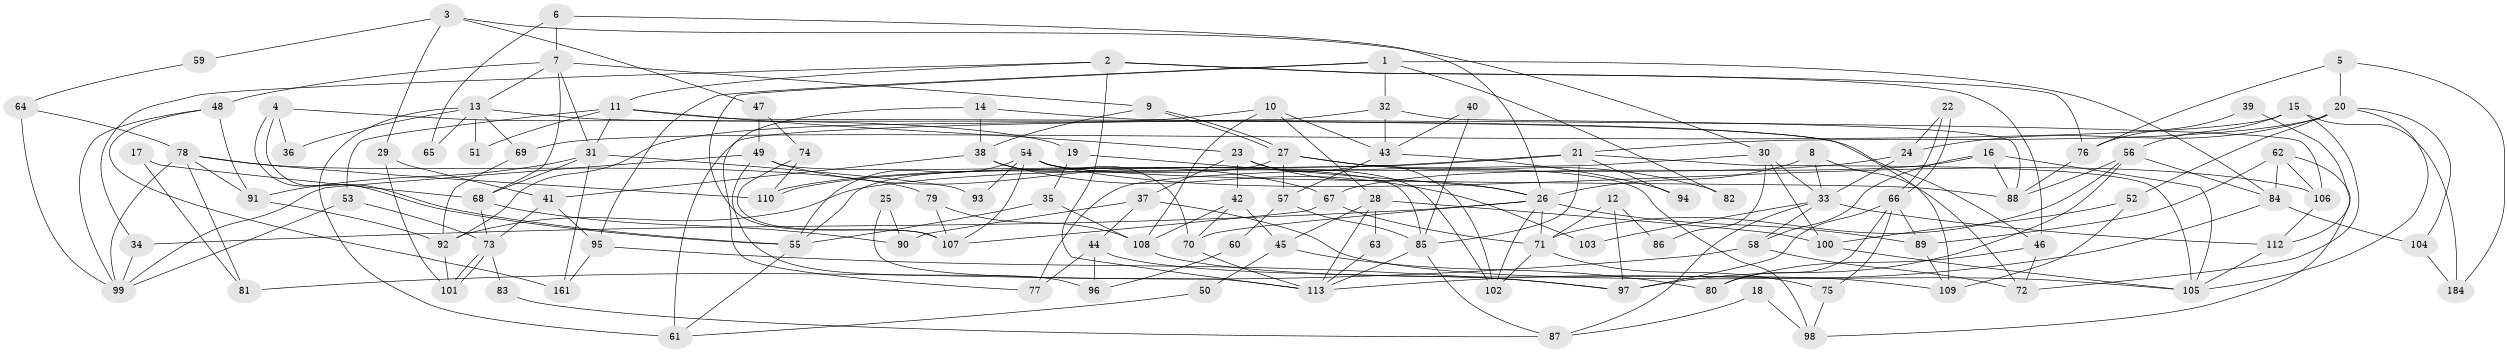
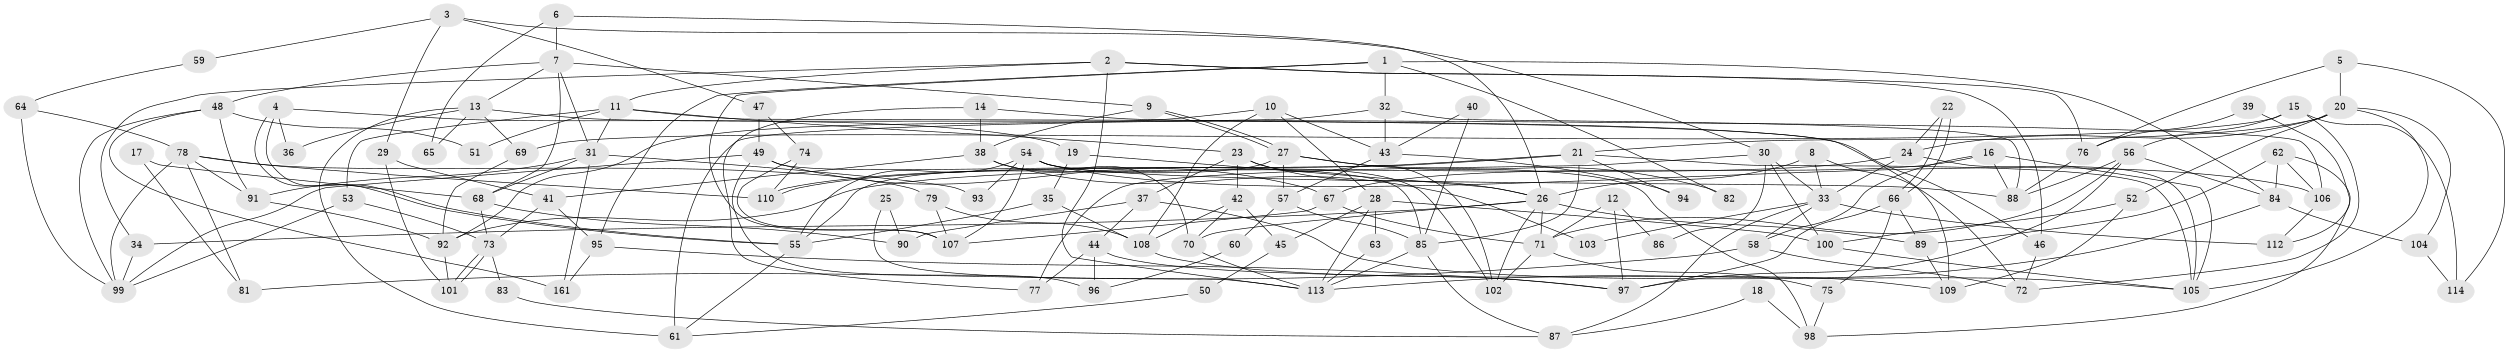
  graph {
    node [color=gray90 style=filled]
    1
    32
    82
    84
    95
    107
    43
    61
    88
    94
    57
    113
    104
    97
    n15 [label=161]
    2
    11
    34
    46
    76
    31
    23
    51
    53
    106
    99
    72
-   80
    3
    29
    30
    47
    59
    41
    101
    33
    86
    77
    100
    49
    74
    64
    4
    19
    36
    55
    26
    35
    5
    20
-   114 [label=184]
+   114
    105
    21
    24
    52
    6
    7
    65
    9
    13
    48
    68
    71
    102
    70
    89
    27
    38
    69
    91
    93
    90
    73
    8
    58
    87
    103
    112
    98
    10
    28
    92
    108
    45
    63
    109
    37
    42
    12
    75
    14
    15
    56
    16
    67
    81
    17
    18
    85
    110
    22
    66
    44
    25
    60
    50
    96
    39
    40
    83
    54
    78
    62
    79
    1 -- 32
    1 -- 82
    1 -- 84
    1 -- 95
    1 -- 107
    32 -- 43
    32 -- 61
    32 -- 88
    84 -- 113
    84 -- 104
    95 -- 97
    95 -- n15
    43 -- 94
    43 -- 57
    57 -- 85
    57 -- 60
    104 -- 114
    2 -- 113
    2 -- 11
    2 -- 34
    2 -- 46
    2 -- 76
    11 -- 31
    11 -- 23
    11 -- 51
    11 -- 53
    11 -- 106
    34 -- 99
    46 -- 72
-   46 -- 80
    76 -- 88
    31 -- n15
    31 -- 68
    31 -- 91
    31 -- 93
    23 -- 26
    23 -- 102
    23 -- 37
    23 -- 42
    53 -- 99
    53 -- 73
    106 -- 112
    3 -- 29
    3 -- 30
    3 -- 47
    3 -- 59
    29 -- 41
    29 -- 101
    30 -- 33
    30 -- 86
    30 -- 77
    30 -- 100
    47 -- 49
    47 -- 74
    59 -- 64
    41 -- 95
    41 -- 73
    33 -- 58
    33 -- 87
    33 -- 103
    33 -- 112
    100 -- 105
    49 -- 99
    49 -- 67
    49 -- 85
    49 -- 96
    74 -- 107
    74 -- 110
    64 -- 99
    64 -- 78
    4 -- 19
    4 -- 36
    4 -- 55
    4 -- 55
    19 -- 26
    19 -- 35
    55 -- 61
    26 -- 34
    26 -- 71
    26 -- 102
    26 -- 70
    26 -- 89
    35 -- 55
    35 -- 108
    5 -- 76
    5 -- 20
    5 -- 114
    20 -- 104
    20 -- 105
    20 -- 21
    20 -- 24
    20 -- 52
    21 -- 94
    21 -- 105
    21 -- 85
    21 -- 110
    21 -- 110
    24 -- 33
-   112 -- 105
+   24 -- 105
    24 -- 92
    52 -- 100
    52 -- 109
    6 -- 26
    6 -- 7
    6 -- 65
    7 -- 31
    7 -- 9
    7 -- 13
    7 -- 48
    7 -- 68
    9 -- 27
    9 -- 27
    9 -- 38
    13 -- 61
    13 -- 46
    13 -- 36
    13 -- 65
    13 -- 69
    48 -- n15
-   13 -- 51
+   48 -- 51
    48 -- 99
    48 -- 91
    68 -- 90
    68 -- 73
    71 -- 102
    71 -- 75
    70 -- 113
    89 -- 109
    27 -- 82
    27 -- 57
    27 -- 55
    27 -- 98
    38 -- 41
    38 -- 70
    38 -- 103
    69 -- 92
    91 -- 92
    73 -- 101
    73 -- 101
    73 -- 83
    8 -- 72
    8 -- 33
    8 -- 26
    58 -- 72
    58 -- 81
    10 -- 43
    10 -- 28
    10 -- 92
    10 -- 108
    28 -- 113
    28 -- 100
    28 -- 45
    28 -- 63
    92 -- 101
    108 -- 109
-   45 -- 80
    45 -- 50
    63 -- 113
    37 -- 105
    37 -- 90
    37 -- 44
    42 -- 70
    42 -- 108
    42 -- 45
    12 -- 97
    12 -- 86
    12 -- 71
    75 -- 98
    14 -- 77
    14 -- 38
    14 -- 109
    15 -- 72
    15 -- 114
    15 -- 69
    15 -- 56
    56 -- 84
    56 -- 88
    56 -- 97
    56 -- 71
    16 -- 88
    16 -- 105
    16 -- 58
    16 -- 67
    67 -- 107
    67 -- 71
    17 -- 68
    17 -- 81
    18 -- 87
    18 -- 98
    85 -- 113
    85 -- 87
    22 -- 24
    22 -- 66
    22 -- 66
    66 -- 97
-   66 -- 80
    66 -- 89
    66 -- 75
    44 -- 97
    44 -- 77
    44 -- 96
    25 -- 113
    25 -- 90
    60 -- 96
    50 -- 61
    39 -- 76
    39 -- 112
    40 -- 43
    40 -- 85
    83 -- 87
    54 -- 107
    54 -- 88
    54 -- 106
    54 -- 55
    54 -- 102
    54 -- 93
    78 -- 99
    78 -- 91
    78 -- 81
    78 -- 110
    78 -- 79
    62 -- 84
    62 -- 106
    62 -- 89
    62 -- 98
    79 -- 107
    79 -- 108
  }
